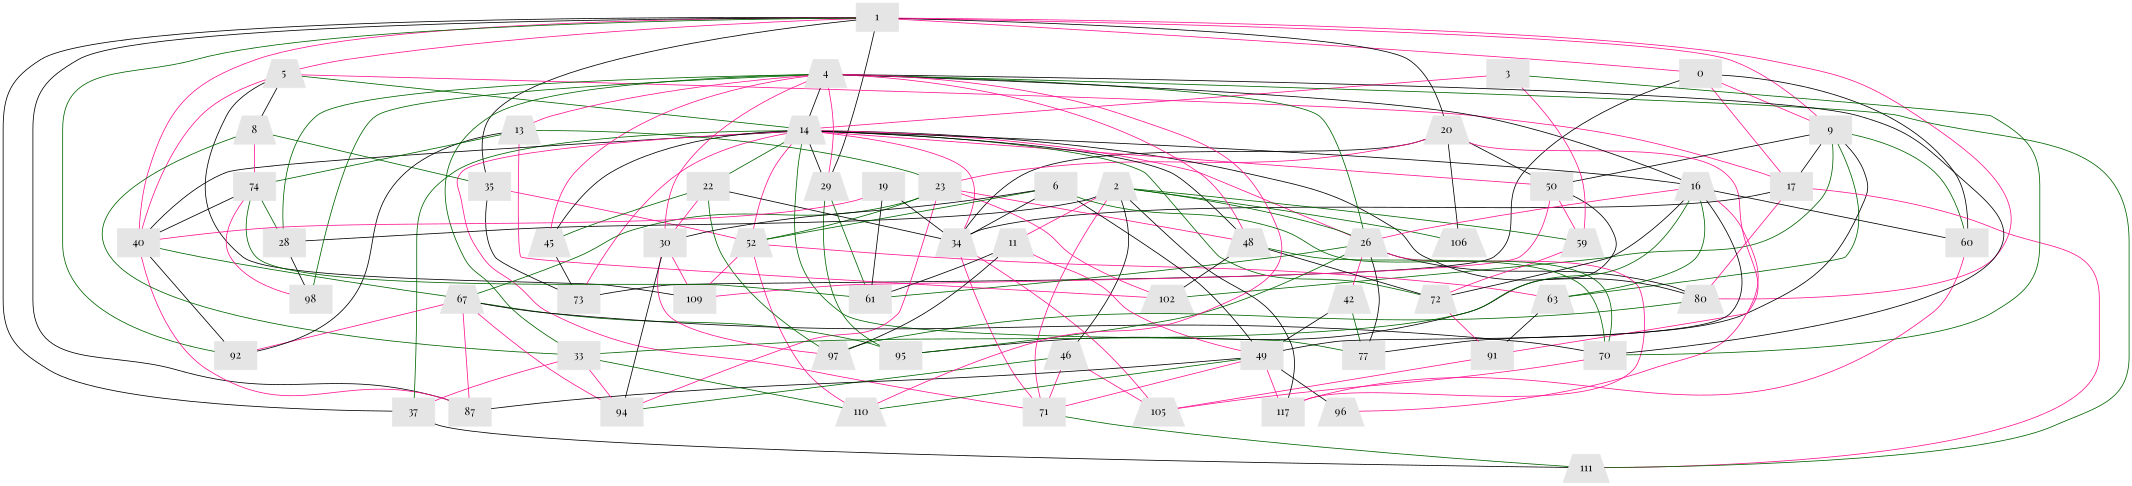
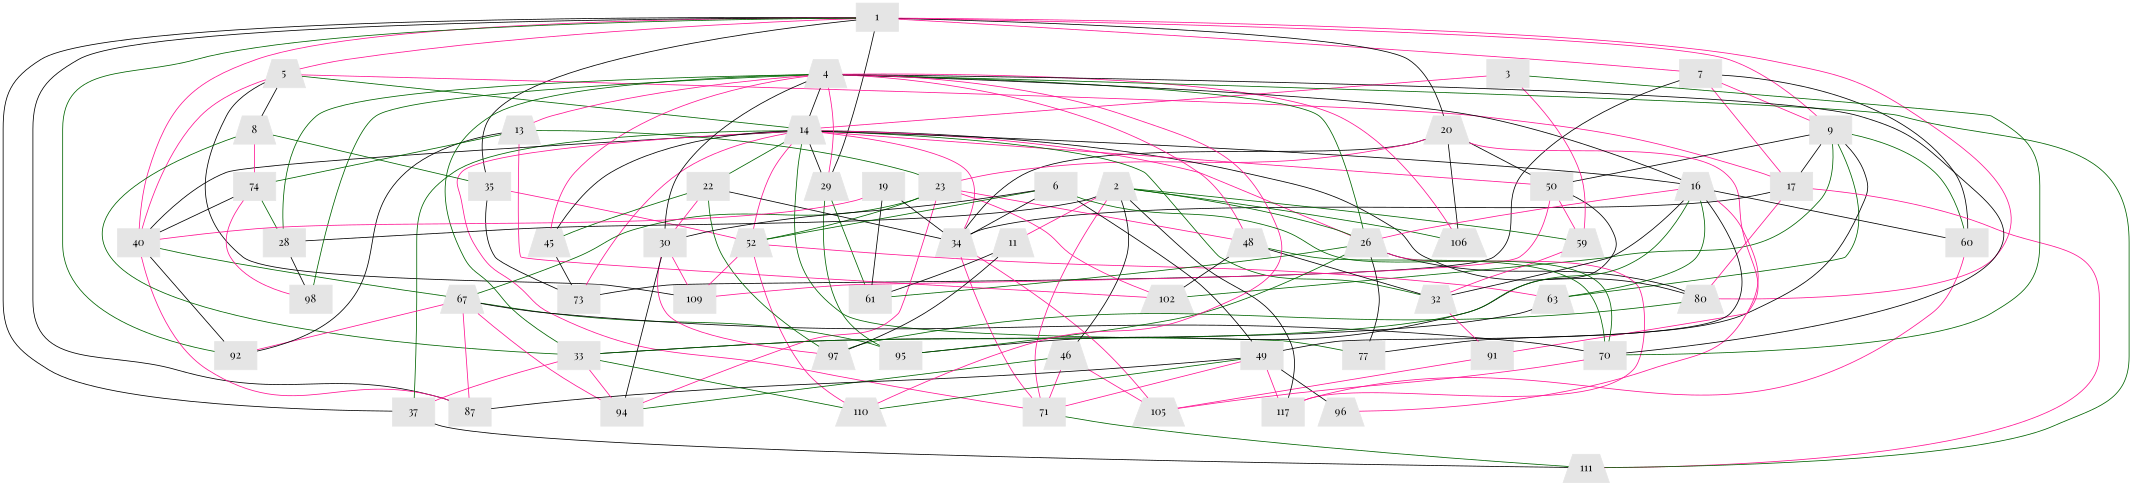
  graph {
    fontname="Playfair Display"
    node [color=gray90 fontname="Playfair Display" shape=box style=filled]
    edge [color=deeppink fontname="Playfair Display"]
    1 [super="+18+43+64"]
    5 [shape=trapezium super="+99"]
-   7 [super="+100" label=0]
+   7 [super="+100"]
    9 [super="+25+118"]
    20 [shape=trapezium super="+47"]
    29 [shape=trapezium super="+56"]
    35
    37
    40 [super="+41"]
    80 [shape=trapezium]
    87
    92
    14 [shape=trapezium super="+38+15+31"]
    8 [shape=trapezium]
    17 [super="+84"]
    109
    60
    73
    50 [super="+122"]
    63 [shape=trapezium]
    77
    102 [shape=trapezium]
    106 [shape=trapezium]
    34 [shape=trapezium super="+39+53"]
    23 [super="+55+114"]
    91
    61 [super="+89"]
    95
    52 [shape=trapezium super="+103"]
    111 [shape=trapezium]
    67 [shape=trapezium super="+104"]
    97 [shape=trapezium]
    2 [shape=trapezium super="+115+10"]
    11 [shape=trapezium]
    26 [shape=trapezium super="+88+66"]
    28
    46 [shape=trapezium]
    59 [shape=trapezium]
    71 [super="+76"]
    117
    49 [super="+75+57+93"]
-   42 [shape=trapezium]
    98
    94 [super="+120"]
    105 [shape=trapezium]
-   72 [shape=trapezium super="+86"]
+   72 [shape=trapezium super="+86" label=32]
    16 [shape=trapezium super="+69+27"]
    45 [shape=trapezium]
    48 [shape=trapezium super="+116"]
    22 [super="+107"]
    3
    70 [super="+83"]
    4 [shape=trapezium super="+12+21"]
    13 [shape=trapezium super="+36"]
    30 [super="+79+65"]
    33 [super="+123"]
    110 [shape=trapezium]
    n58 [label=74 super="+32"]
    96 [shape=trapezium]
    6 [super="+108"]
    19
    1 -- 5
    1 -- 7 [weight=2]
    1 -- 9
    1 -- 20 [color=black]
    1 -- 29 [color=black]
    1 -- 35 [color=black]
    1 -- 37 [color=black]
    1 -- 40
    1 -- 80
    1 -- 87 [color=black]
    1 -- 92 [color=darkgreen]
    5 -- 40
    5 -- 14 [color=darkgreen]
    5 -- 8 [color=black]
    5 -- 17
    5 -- 109 [color=black]
    7 -- 9
    7 -- 17
    7 -- 60 [color=black]
    7 -- 73 [color=black]
    9 -- 17 [color=black]
    9 -- 60 [color=darkgreen]
    9 -- 50 [color=black]
    9 -- 63 [color=darkgreen]
    9 -- 77 [color=black]
    9 -- 102 [color=darkgreen]
    20 -- 50 [color=black]
    20 -- 106 [color=black]
    20 -- 34 [color=black]
    20 -- 23
    20 -- 91
    29 -- 61 [color=darkgreen]
    29 -- 95 [color=darkgreen]
    35 -- 73 [color=black]
    35 -- 52
    37 -- 111 [color=black]
    40 -- 87
    40 -- 92 [color=black]
    40 -- 67 [color=darkgreen]
    80 -- 97 [color=darkgreen]
    14 -- 29 [color=black]
    14 -- 37 [color=darkgreen]
    14 -- 40 [color=black]
    14 -- 80 [color=black]
    14 -- 73
    14 -- 50
    14 -- 77 [color=darkgreen]
    14 -- 34
    14 -- 52
    14 -- 26
    14 -- 71
    14 -- 72 [color=darkgreen]
    14 -- 16 [color=black]
    14 -- 45 [color=black]
-   14 -- 48 [color=black]
    14 -- 22 [color=darkgreen]
    8 -- 35 [color=darkgreen]
    8 -- 33 [color=darkgreen]
    8 -- n58
    17 -- 80
    17 -- 34 [color=black]
    17 -- 111
    60 -- 117
    50 -- 109
    50 -- 95 [color=black]
    50 -- 59
-   63 -- 91 [color=black]
+   63 -- 33 [color=black]
    34 -- 71
    34 -- 105
    23 -- 102
    23 -- 52 [color=darkgreen]
    23 -- 67 [color=darkgreen weight=2]
    23 -- 94
    23 -- 48
    91 -- 105
    52 -- 109
    52 -- 63
    52 -- 110
    67 -- 87
    67 -- 92
    67 -- 95 [color=darkgreen]
    67 -- 94
    67 -- 70 [color=black]
    2 -- 106 [color=darkgreen]
    2 -- 11
    2 -- 26 [color=darkgreen]
    2 -- 28 [color=black]
    2 -- 46 [color=black]
    2 -- 59 [color=darkgreen]
    2 -- 71
    2 -- 117 [color=black]
    11 -- 61 [color=black]
    11 -- 97 [color=black]
-   11 -- 49
    26 -- 80 [color=black]
    26 -- 77 [color=black]
    26 -- 61 [color=darkgreen]
    26 -- 95 [color=darkgreen]
    26 -- 117
-   26 -- 42
    28 -- 98 [color=black]
    46 -- 71
    46 -- 94 [color=darkgreen]
    46 -- 105
    59 -- 72
    71 -- 111 [color=darkgreen]
    49 -- 87 [color=black]
    49 -- 71
    49 -- 117
    49 -- 110 [color=darkgreen]
    49 -- 96 [color=black weight=3]
-   42 -- 77 [color=darkgreen]
-   42 -- 49 [color=black]
    72 -- 91
    16 -- 60 [color=black]
    16 -- 63 [color=darkgreen]
    16 -- 26
    16 -- 49 [color=black weight=2]
    16 -- 72 [color=black]
    16 -- 33 [color=darkgreen]
    16 -- 96
    45 -- 73 [color=black]
    48 -- 102 [color=black]
    48 -- 72 [color=black]
    48 -- 70 [color=darkgreen]
    22 -- 34 [color=black]
    22 -- 97 [color=darkgreen]
    22 -- 45 [color=darkgreen]
    22 -- 30 [weight=2]
    3 -- 14 [weight=2]
    3 -- 59
    3 -- 70 [color=darkgreen]
    70 -- 105
    4 -- 29
    4 -- 14 [color=black]
+   4 -- 106 [weight=2]
    4 -- 111 [color=darkgreen]
    4 -- 26 [color=darkgreen]
    4 -- 28 [color=darkgreen]
    4 -- 98 [color=darkgreen weight=2]
    4 -- 16 [color=black]
    4 -- 45
    4 -- 48
    4 -- 70 [color=black]
    4 -- 13 [weight=2]
-   4 -- 30
+   4 -- 30 [color=black]
    4 -- 33 [color=darkgreen]
    4 -- 110
    13 -- 92 [color=black]
    13 -- 102
    13 -- 23 [color=darkgreen]
    13 -- n58 [color=darkgreen]
    30 -- 109
    30 -- 97
    30 -- 94 [color=black weight=2]
    33 -- 37
    33 -- 94
    33 -- 110 [color=darkgreen]
    n58 -- 40 [color=black]
-   n58 -- 61 [color=darkgreen]
    n58 -- 28 [color=darkgreen]
    n58 -- 98
    6 -- 34 [color=black]
    6 -- 52 [color=darkgreen]
    6 -- 49 [color=black]
    6 -- 70 [color=darkgreen]
    6 -- 30 [color=black]
    19 -- 40
    19 -- 34 [color=black]
    19 -- 61 [color=black weight=2]
  }
